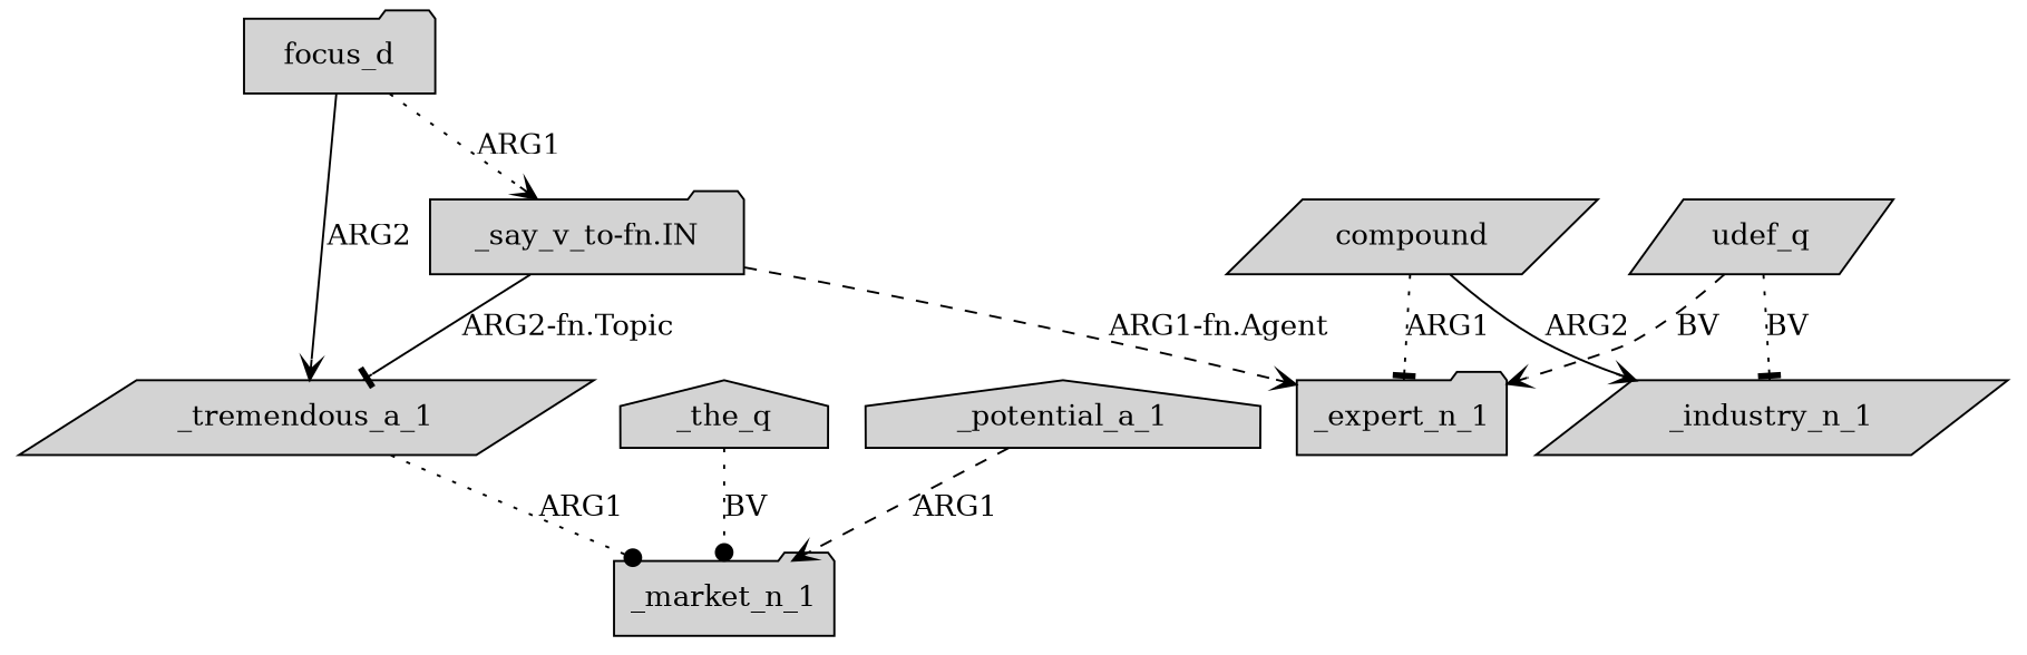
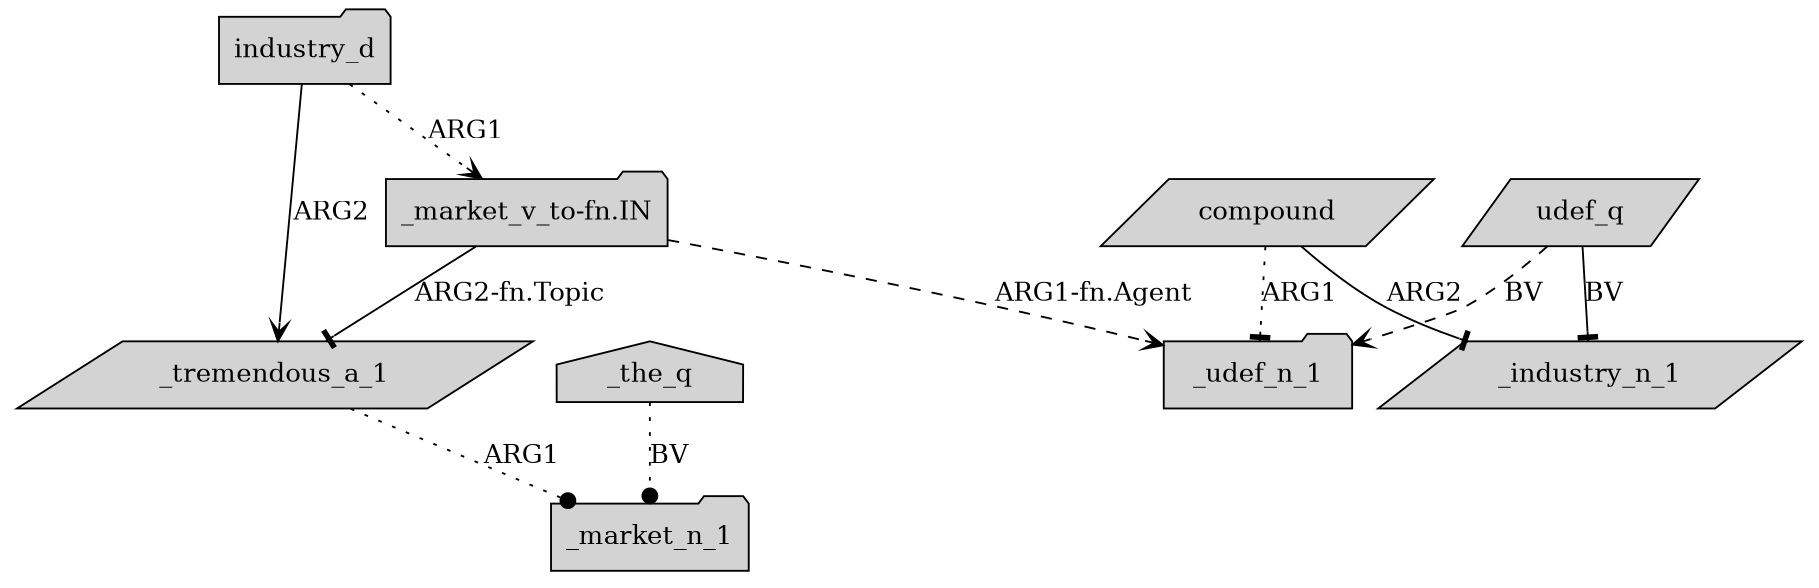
  digraph {
    node [shape=parallelogram style=filled]
    edge [arrowhead=vee style=dotted]
    _tremendous_a_1
-   "_say_v_to-fn.IN" [shape=folder]
-   _expert_n_1 [shape=folder]
+   "_say_v_to-fn.IN" [shape=folder label="_market_v_to-fn.IN"]
+   _expert_n_1 [shape=folder label=_udef_n_1]
    _market_n_1 [shape=folder]
    compound
    _industry_n_1
    udef_q
    _the_q [shape=house]
-   _potential_a_1 [shape=house]
-   focus_d [shape=folder]
+   focus_d [shape=folder label=industry_d]
    _tremendous_a_1 -> _market_n_1 [arrowhead=dot label=ARG1]
    "_say_v_to-fn.IN" -> _tremendous_a_1 [arrowhead=tee label="ARG2-fn.Topic" style=solid]
    "_say_v_to-fn.IN" -> _expert_n_1 [label="ARG1-fn.Agent" style=dashed]
    compound -> _expert_n_1 [arrowhead=tee label=ARG1]
-   compound -> _industry_n_1 [label=ARG2 style=solid]
+   compound -> _industry_n_1 [arrowhead=tee label=ARG2 style=solid]
    udef_q -> _expert_n_1 [label=BV style=dashed]
-   udef_q -> _industry_n_1 [arrowhead=tee label=BV]
+   udef_q -> _industry_n_1 [arrowhead=tee label=BV style=solid]
    _the_q -> _market_n_1 [arrowhead=dot label=BV]
-   _potential_a_1 -> _market_n_1 [label=ARG1 style=dashed]
    focus_d -> _tremendous_a_1 [label=ARG2 style=solid]
    focus_d -> "_say_v_to-fn.IN" [label=ARG1]
  }
